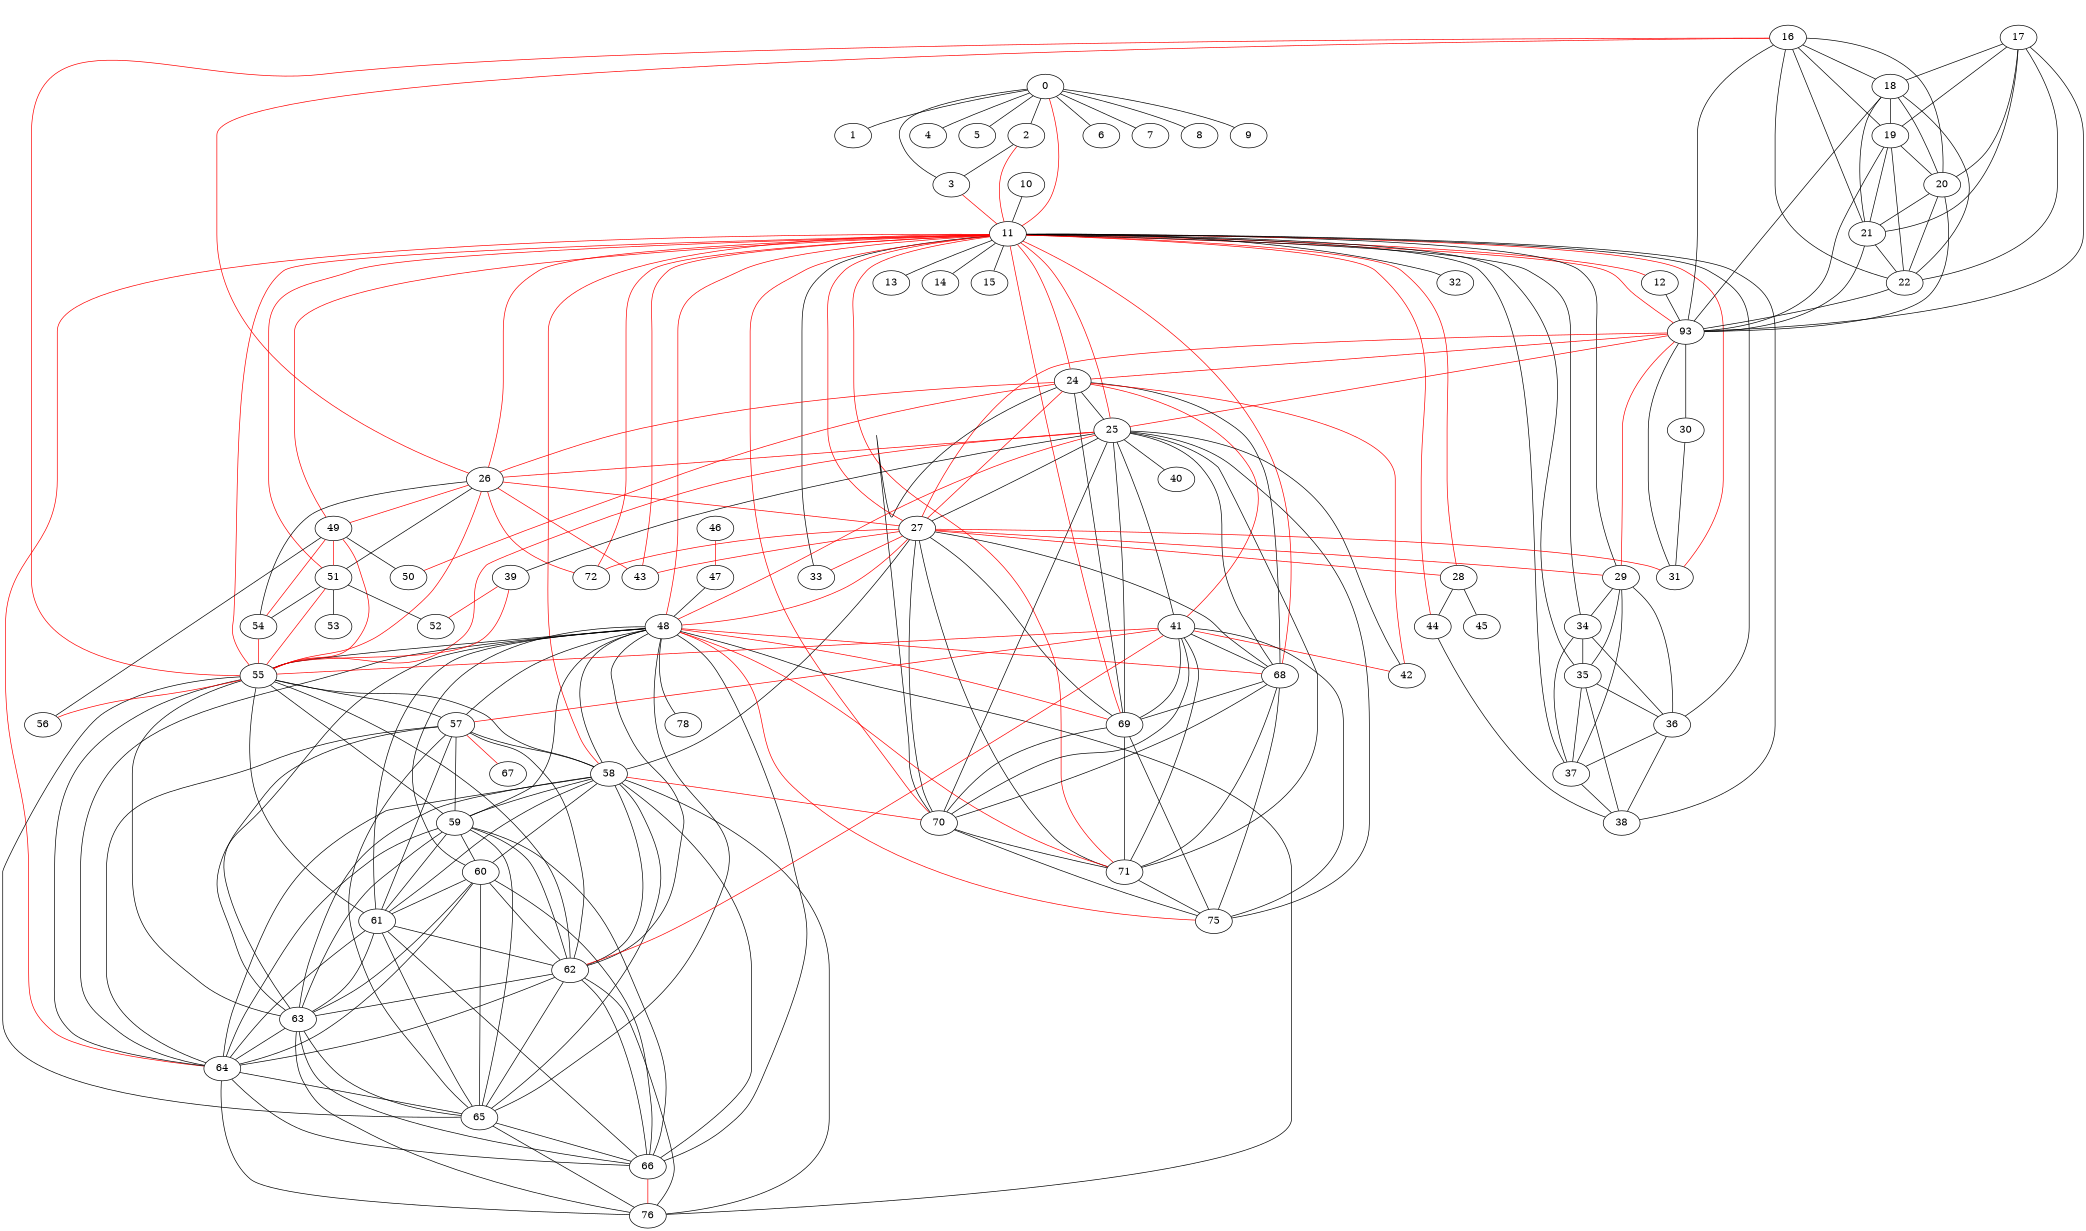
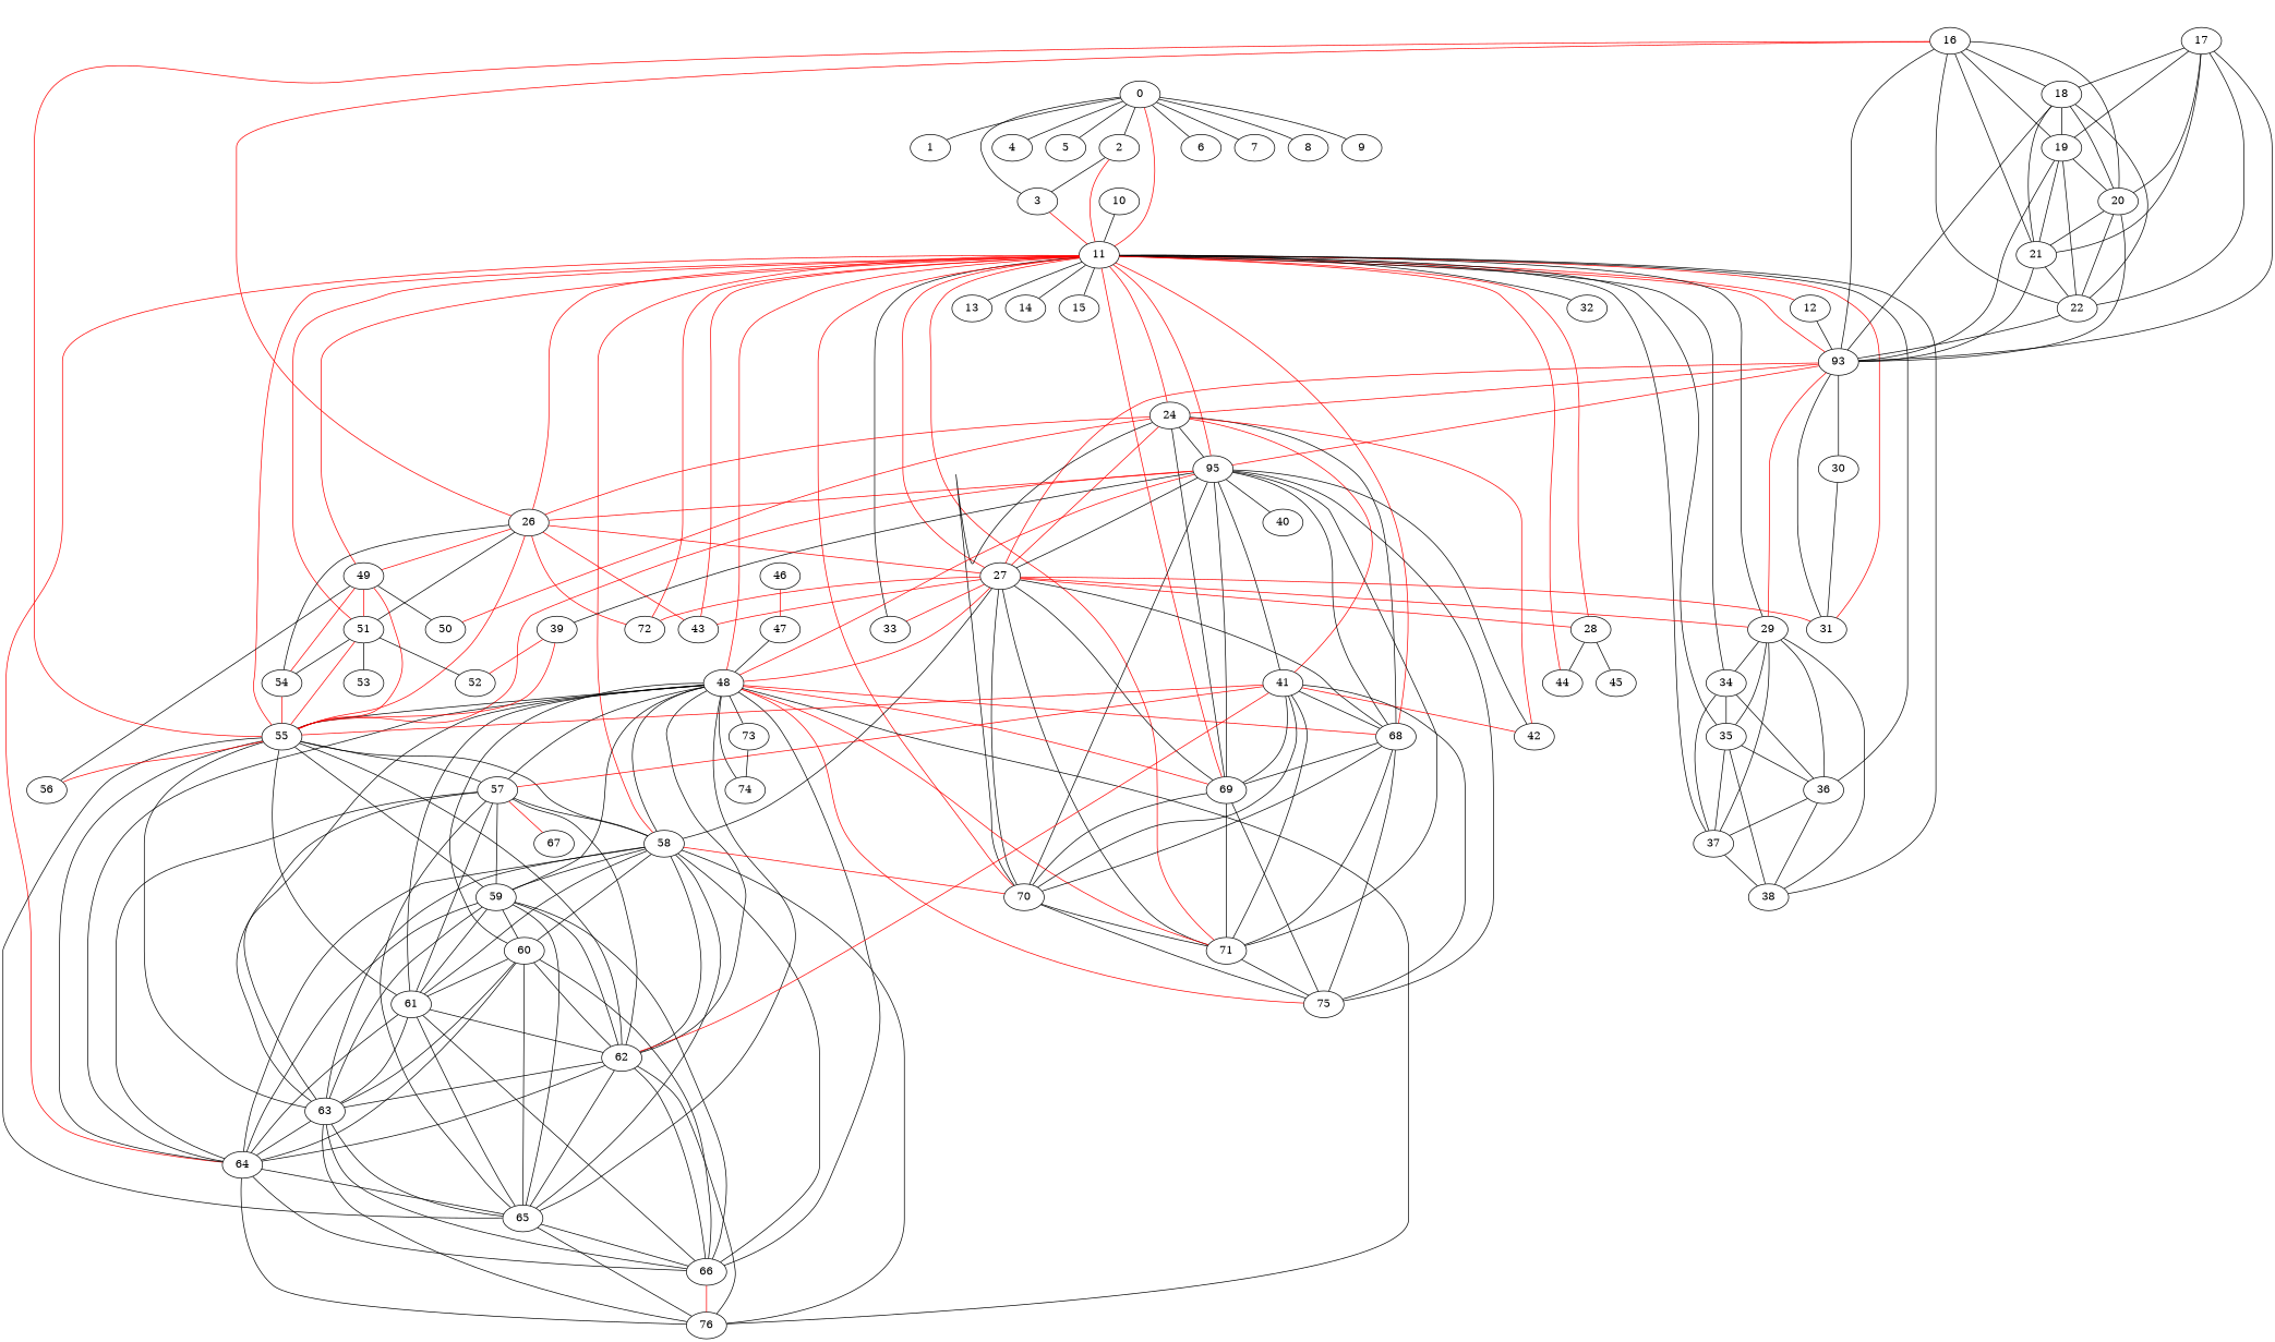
  graph {
    0
    1
    2
    3
    4
    5
    6
    7
    8
    9
    11
    12
    13
    14
    15
    n16 [label=93]
    24
-   25
+   25 [label=95]
    26
    27
    28
    29
    31
    32
    33
    34
    35
    36
    37
    38
    43
    44
    48
    49
    51
    55
    58
    64
    68
    69
    70
    71
    72
    30
    41
    42
    50
    39
    40
    75
    54
    45
    57
    62
    59
    60
    61
    63
    65
    66
-   74 [label=78]
+   73
+   74
    76
    56
    52
    53
    10
    67
    16
    18
    19
    20
    21
    22
    17
    46
    47
    0 -- 1
    0 -- 2
    0 -- 3
    0 -- 4
    0 -- 5
    0 -- 6
    0 -- 7
    0 -- 8
    0 -- 9
    0 -- 11 [color=red]
    2 -- 3
    2 -- 11 [color=red]
    3 -- 11 [color=red]
    11 -- 12 [color=red]
    11 -- 13
    11 -- 14
    11 -- 15
    11 -- n16 [color=red]
    11 -- 24 [color=red]
    11 -- 25 [color=red]
    11 -- 26 [color=red]
    11 -- 27 [color=red]
    11 -- 28 [color=red]
    11 -- 29
    11 -- 31 [color=red]
    11 -- 32
    11 -- 33
    11 -- 34
    11 -- 35
    11 -- 36
    11 -- 37
    11 -- 38
    11 -- 43 [color=red]
    11 -- 44 [color=red]
    11 -- 48 [color=red]
    11 -- 49 [color=red]
    11 -- 51 [color=red]
    11 -- 55 [color=red]
    11 -- 58 [color=red]
    11 -- 64 [color=red]
    11 -- 68 [color=red]
    11 -- 69 [color=red]
    11 -- 70 [color=red]
    11 -- 71 [color=red]
    11 -- 72 [color=red]
    12 -- n16
    n16 -- 24 [color=red]
    n16 -- 25 [color=red]
    n16 -- 27 [color=red]
    n16 -- 29 [color=red]
    n16 -- 31
    n16 -- 30
    24 -- 25
    24 -- 26 [color=red]
    24 -- 27 [color=red]
    24 -- 68
    24 -- 69
    24 -- 70
    24 -- 41 [color=red]
    24 -- 42 [color=red]
    24 -- 50 [color=red]
    25 -- 26 [color=red]
    25 -- 27
    25 -- 48 [color=red]
    25 -- 55 [color=red]
    25 -- 68
    25 -- 69
    25 -- 70
    25 -- 71
    25 -- 41
    25 -- 42
    25 -- 39
    25 -- 40
    25 -- 75
    26 -- 27 [color=red]
    26 -- 43 [color=red]
    26 -- 49 [color=red]
    26 -- 51
    26 -- 55 [color=red]
    26 -- 72 [color=red]
    26 -- 54
    27 -- 28 [color=red]
    27 -- 29 [color=red]
    27 -- 31 [color=red]
    27 -- 33 [color=red]
    27 -- 43 [color=red]
    27 -- 48 [color=red]
    27 -- 58 [color=black]
    27 -- 68
    27 -- 69
    27 -- 70
    27 -- 71
    27 -- 72 [color=red]
    28 -- 44
    28 -- 45
    29 -- 34
    29 -- 35
    29 -- 36
    29 -- 37
-   44 -- 38
+   29 -- 38
    34 -- 35
    34 -- 36
    34 -- 37
    35 -- 36
    35 -- 37
    35 -- 38
    36 -- 37
    36 -- 38
    37 -- 38
    48 -- 55
    48 -- 58
    48 -- 64
    48 -- 68 [color=red]
    48 -- 69 [color=red]
    48 -- 71 [color=red]
    48 -- 75 [color=red]
    48 -- 57
    48 -- 62
    48 -- 59
    48 -- 60
    48 -- 61
    48 -- 63
    48 -- 65
    48 -- 66
+   48 -- 73
    48 -- 74
    48 -- 76
    49 -- 51 [color=red]
    49 -- 55 [color=red]
    49 -- 50
    49 -- 54 [color=red]
    49 -- 56
    51 -- 55 [color=red]
    51 -- 54
    51 -- 52
    51 -- 53
    55 -- 58
    55 -- 64
    55 -- 57
    55 -- 62
    55 -- 59
    55 -- 61
    55 -- 63
    55 -- 65
    55 -- 56 [color=red]
    58 -- 64
    58 -- 70 [color=red]
    58 -- 62
    58 -- 59
    58 -- 60
    58 -- 61
    58 -- 63
    58 -- 65
    58 -- 66
    58 -- 76
    64 -- 65
    64 -- 66
    64 -- 76
    68 -- 69
    68 -- 70
    68 -- 71
    68 -- 75
    69 -- 70
    69 -- 71
    69 -- 75
    70 -- 71
    70 -- 75
    71 -- 75
    30 -- 31
    41 -- 55 [color=red]
    41 -- 68
    41 -- 69
    41 -- 70
    41 -- 71
    41 -- 42 [color=red]
    41 -- 75
    41 -- 57 [color=red]
    41 -- 62 [color=red]
    39 -- 55 [color=red]
    39 -- 52 [color=red]
    54 -- 55 [color=red]
    57 -- 58
    57 -- 64
    57 -- 62
    57 -- 59
    57 -- 61
    57 -- 63
    57 -- 65
    57 -- 67 [color=red]
    62 -- 64
    62 -- 63
    62 -- 65
    62 -- 66
    62 -- 76
    59 -- 64
    59 -- 62
    59 -- 60
    59 -- 61
    59 -- 63
    59 -- 65
    59 -- 66
    60 -- 64
    60 -- 62
    60 -- 61
    60 -- 63
    60 -- 65
    60 -- 66
    61 -- 64
    61 -- 62
    61 -- 63
    61 -- 65
    61 -- 66
    63 -- 64
    63 -- 65
    63 -- 66
    63 -- 76
    65 -- 66
    65 -- 76
    66 -- 76 [color=red]
+   73 -- 74
    10 -- 11
    16 -- n16
    16 -- 26 [color=red]
    16 -- 55 [color=red]
    16 -- 18
    16 -- 19
    16 -- 20
    16 -- 21
    16 -- 22
    18 -- n16
    18 -- 19
    18 -- 20
    18 -- 21
    18 -- 22
    19 -- n16
    19 -- 20
    19 -- 21
    19 -- 22
    20 -- n16
    20 -- 21
    20 -- 22
    21 -- n16
    21 -- 22
    22 -- n16
    17 -- n16
    17 -- 18
    17 -- 19
    17 -- 20
    17 -- 21
    17 -- 22
    46 -- 47 [color=red]
    47 -- 48
  }
